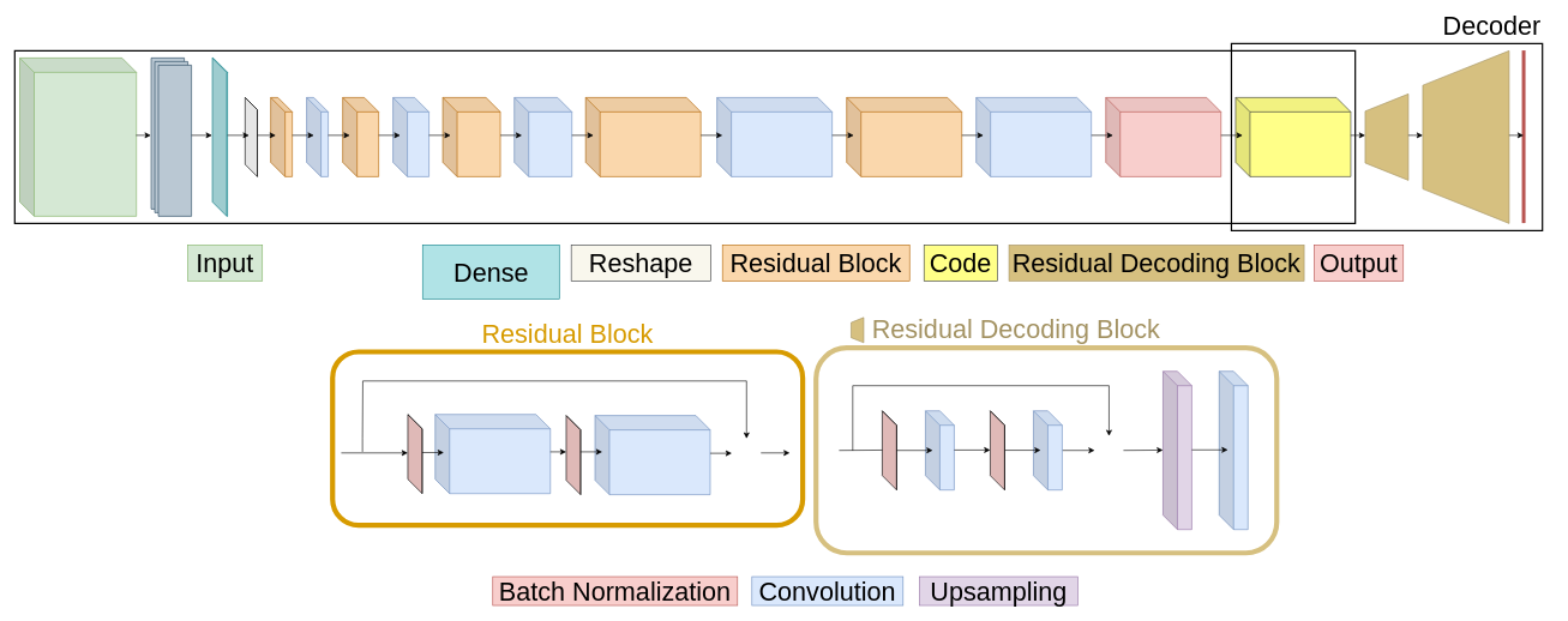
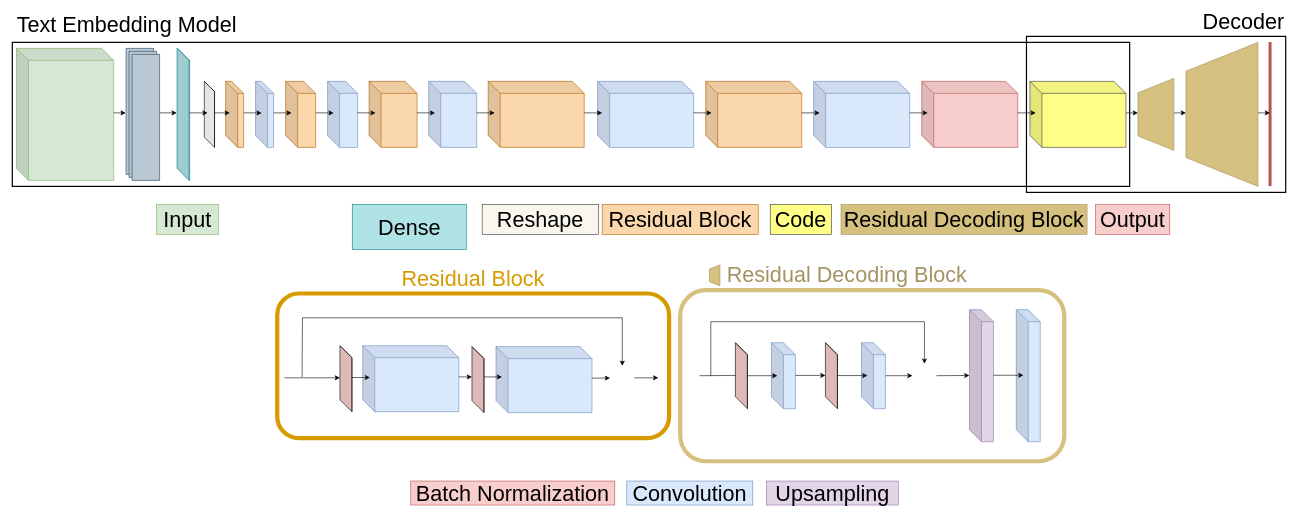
  <mxCell id="0" />
  <mxCell id="1" parent="0" />
  <mxCell id="2" value="" style="rounded=0;whiteSpace=wrap;html=1;shadow=0;strokeColor=#000000;fillColor=none;strokeWidth=2;" vertex="1" parent="1"><mxGeometry x="1710" y="60" width="432" height="260" as="geometry" /></mxCell>
  <mxCell id="3" value="" style="shape=cube;whiteSpace=wrap;html=1;boundedLbl=1;backgroundOutline=1;darkOpacity=0.05;darkOpacity2=0.1;fillColor=#ffff88;strokeColor=#36393d;shadow=0;" vertex="1" parent="1"><mxGeometry x="1715.778" y="135" width="160" height="110" as="geometry" /></mxCell>
+ <mxCell id="4" value="Text Embedding Model" style="text;html=1;strokeColor=none;fillColor=none;align=center;verticalAlign=middle;whiteSpace=wrap;rounded=0;shadow=0;fontSize=36;" vertex="1" parent="1"><mxGeometry x="26" y="20" width="370" height="40" as="geometry" /></mxCell>
  <mxCell id="5" value="Input" style="text;html=1;strokeColor=#82b366;fillColor=#d5e8d4;align=center;verticalAlign=middle;whiteSpace=wrap;rounded=0;fontSize=36;" vertex="1" parent="1"><mxGeometry x="260" y="340" width="104" height="50" as="geometry" /></mxCell>
  <mxCell id="6" value="Residual Decoding Block" style="text;html=1;strokeColor=#A39262;fillColor=#D6C080;align=center;verticalAlign=middle;whiteSpace=wrap;rounded=0;fontSize=36;" vertex="1" parent="1"><mxGeometry x="1401" y="340" width="410" height="50" as="geometry" /></mxCell>
  <mxCell id="7" value="Dense" style="text;html=1;strokeColor=#0E8088;fillColor=#B0E3E6;align=center;verticalAlign=middle;whiteSpace=wrap;rounded=0;fontSize=36;" vertex="1" parent="1"><mxGeometry x="586.5" y="340" width="190" height="75" as="geometry" /></mxCell>
- <mxCell id="8" value="Reshape" style="text;html=1;strokeColor=#36393d;fillColor=#f9f7ed;align=center;verticalAlign=middle;whiteSpace=wrap;rounded=0;fontSize=36;" vertex="1" parent="1"><mxGeometry x="793" y="340" width="194" height="50" as="geometry" /></mxCell>
+ <mxCell id="8" value="Reshape" style="text;html=1;strokeColor=#36393d;fillColor=#f9f7ed;align=center;verticalAlign=middle;whiteSpace=wrap;rounded=0;fontSize=36;" vertex="1" parent="1"><mxGeometry x="803" y="340" width="194" height="50" as="geometry" /></mxCell>
  <mxCell id="9" value="Residual Block" style="text;html=1;strokeColor=#b46504;fillColor=#fad7ac;align=center;verticalAlign=middle;whiteSpace=wrap;rounded=0;fontSize=36;" vertex="1" parent="1"><mxGeometry x="1003" y="340" width="260" height="50" as="geometry" /></mxCell>
  <mxCell id="10" value="" style="shape=trapezoid;perimeter=trapezoidPerimeter;whiteSpace=wrap;html=1;rotation=90;flipH=1;flipV=1;fillColor=#D6C080;strokeColor=#A39262;" vertex="1" parent="1"><mxGeometry x="1915.778" y="130" width="240" height="120" as="geometry" /></mxCell>
  <mxCell id="11" value="" style="shape=trapezoid;perimeter=trapezoidPerimeter;whiteSpace=wrap;html=1;rotation=90;flipH=1;flipV=1;fillColor=#D6C080;strokeColor=#A39262;" vertex="1" parent="1"><mxGeometry x="1865.778" y="160" width="120" height="60" as="geometry" /></mxCell>
  <mxCell id="12" value="" style="endArrow=none;html=1;fontSize=36;strokeWidth=5;fillColor=#f8cecc;strokeColor=#b85450;" edge="1" parent="1"><mxGeometry width="50" height="50" relative="1" as="geometry"><mxPoint x="2115.945" y="309.5" as="sourcePoint" /><mxPoint x="2115.945" y="69.5" as="targetPoint" /></mxGeometry></mxCell>
  <mxCell id="13" style="edgeStyle=none;curved=1;orthogonalLoop=1;jettySize=auto;html=1;exitX=0.5;exitY=0;exitDx=0;exitDy=0;endArrow=classic;endFill=1;" edge="1" parent="1"><mxGeometry relative="1" as="geometry"><mxPoint x="1875.674" y="187.5" as="sourcePoint" /><mxPoint x="1895.778" y="187.5" as="targetPoint" /></mxGeometry></mxCell>
  <mxCell id="14" style="edgeStyle=none;curved=1;orthogonalLoop=1;jettySize=auto;html=1;exitX=0.5;exitY=0;exitDx=0;exitDy=0;endArrow=classic;endFill=1;" edge="1" parent="1"><mxGeometry relative="1" as="geometry"><mxPoint x="1955.674" y="187.5" as="sourcePoint" /><mxPoint x="1975.778" y="187.5" as="targetPoint" /></mxGeometry></mxCell>
  <mxCell id="15" style="edgeStyle=none;curved=1;orthogonalLoop=1;jettySize=auto;html=1;exitX=0.5;exitY=0;exitDx=0;exitDy=0;endArrow=classic;endFill=1;" edge="1" parent="1"><mxGeometry relative="1" as="geometry"><mxPoint x="2095.674" y="187.5" as="sourcePoint" /><mxPoint x="2115.778" y="187.5" as="targetPoint" /></mxGeometry></mxCell>
  <mxCell id="16" value="Code" style="text;html=1;strokeColor=#36393d;fillColor=#ffff88;align=center;verticalAlign=middle;whiteSpace=wrap;rounded=0;fontSize=36;" vertex="1" parent="1"><mxGeometry x="1283" y="340" width="102" height="50" as="geometry" /></mxCell>
  <mxCell id="17" value="Output" style="text;html=1;strokeColor=#b85450;fillColor=#f8cecc;align=center;verticalAlign=middle;whiteSpace=wrap;rounded=0;fontSize=36;" vertex="1" parent="1"><mxGeometry x="1824.786" y="340" width="124" height="50" as="geometry" /></mxCell>
  <mxCell id="18" value="Batch Normalization" style="text;html=1;strokeColor=#b85450;fillColor=#f8cecc;align=center;verticalAlign=middle;whiteSpace=wrap;rounded=0;fontSize=36;" vertex="1" parent="1"><mxGeometry x="684" y="801" width="340" height="40" as="geometry" /></mxCell>
  <mxCell id="19" value="Convolution" style="text;html=1;strokeColor=#6c8ebf;fillColor=#dae8fc;align=center;verticalAlign=middle;whiteSpace=wrap;rounded=0;fontSize=36;" vertex="1" parent="1"><mxGeometry x="1044" y="801" width="210" height="40" as="geometry" /></mxCell>
  <mxCell id="20" value="Upsampling" style="text;html=1;strokeColor=#9673a6;fillColor=#e1d5e7;align=center;verticalAlign=middle;whiteSpace=wrap;rounded=0;fontSize=36;" vertex="1" parent="1"><mxGeometry x="1276.5" y="801" width="220" height="40" as="geometry" /></mxCell>
  <mxCell id="21" value="Decoder" style="text;html=1;strokeColor=none;fillColor=none;align=center;verticalAlign=middle;whiteSpace=wrap;rounded=0;fontSize=36;" vertex="1" parent="1"><mxGeometry x="2001.778" y="20" width="140" height="30" as="geometry" /></mxCell>
  <mxCell id="22" value="" style="rounded=1;whiteSpace=wrap;html=1;strokeWidth=7;fillColor=none;strokeColor=#d79b00;" vertex="1" parent="1"><mxGeometry x="461.5" y="488.5" width="653" height="241" as="geometry" /></mxCell>
  <mxCell id="23" value="&lt;font style=&quot;font-size: 36px&quot; color=&quot;#d79b00&quot;&gt;Residual Block&lt;/font&gt;" style="text;html=1;strokeColor=none;fillColor=none;align=center;verticalAlign=middle;whiteSpace=wrap;rounded=0;fontSize=48;fontColor=#6C8EBF;" vertex="1" parent="1"><mxGeometry x="548" y="429" width="480" height="60" as="geometry" /></mxCell>
  <mxCell id="24" value="" style="shape=cube;whiteSpace=wrap;html=1;boundedLbl=1;backgroundOutline=1;darkOpacity=0.05;darkOpacity2=0.1;fillColor=#dae8fc;strokeColor=#6c8ebf;shadow=0;" vertex="1" parent="1"><mxGeometry x="604" y="575.5" width="160" height="110" as="geometry" /></mxCell>
  <mxCell id="25" value="" style="endArrow=classic;html=1;" edge="1" parent="1"><mxGeometry width="50" height="50" relative="1" as="geometry"><mxPoint x="473.5" y="629" as="sourcePoint" /><mxPoint x="566" y="629" as="targetPoint" /></mxGeometry></mxCell>
  <mxCell id="26" value="" style="shape=image;html=1;verticalAlign=top;verticalLabelPosition=bottom;labelBackgroundColor=#ffffff;imageAspect=0;aspect=fixed;image=https://cdn4.iconfinder.com/data/icons/ionicons/512/icon-ios7-plus-outline-128.png" vertex="1" parent="1"><mxGeometry x="1016.5" y="609" width="40" height="40" as="geometry" /></mxCell>
  <mxCell id="27" style="edgeStyle=orthogonalEdgeStyle;orthogonalLoop=1;jettySize=auto;html=1;entryX=0.5;entryY=0;entryDx=0;entryDy=0;endArrow=classic;endFill=1;rounded=0;" edge="1" parent="1" target="26"><mxGeometry relative="1" as="geometry"><mxPoint x="503" y="627.5" as="sourcePoint" /><Array as="points"><mxPoint x="503.5" y="609" /><mxPoint x="503.5" y="529" /><mxPoint x="943.5" y="529" /></Array><mxPoint x="955.786" y="588.286" as="targetPoint" /></mxGeometry></mxCell>
  <mxCell id="28" value="" style="endArrow=classic;html=1;" edge="1" parent="1"><mxGeometry width="50" height="50" relative="1" as="geometry"><mxPoint x="1056.455" y="629" as="sourcePoint" /><mxPoint x="1096.5" y="629" as="targetPoint" /></mxGeometry></mxCell>
  <mxCell id="29" value="" style="shape=cube;whiteSpace=wrap;html=1;boundedLbl=1;backgroundOutline=1;darkOpacity=0.05;darkOpacity2=0.1;fillColor=#F8CECC;" vertex="1" parent="1"><mxGeometry x="566" y="575.5" width="20" height="110" as="geometry" /></mxCell>
  <mxCell id="30" value="" style="shape=cube;whiteSpace=wrap;html=1;boundedLbl=1;backgroundOutline=1;darkOpacity=0.05;darkOpacity2=0.1;fillColor=#dae8fc;strokeColor=#6c8ebf;shadow=0;" vertex="1" parent="1"><mxGeometry x="826" y="577" width="160" height="110" as="geometry" /></mxCell>
  <mxCell id="31" value="" style="endArrow=classic;html=1;" edge="1" parent="1"><mxGeometry width="50" height="50" relative="1" as="geometry"><mxPoint x="985.955" y="629.5" as="sourcePoint" /><mxPoint x="1016" y="629.5" as="targetPoint" /></mxGeometry></mxCell>
  <mxCell id="32" value="" style="shape=cube;whiteSpace=wrap;html=1;boundedLbl=1;backgroundOutline=1;darkOpacity=0.05;darkOpacity2=0.1;fillColor=#F8CECC;" vertex="1" parent="1"><mxGeometry x="786" y="577" width="20" height="110" as="geometry" /></mxCell>
  <mxCell id="33" value="" style="endArrow=classic;html=1;" edge="1" parent="1"><mxGeometry width="50" height="50" relative="1" as="geometry"><mxPoint x="805.955" y="627.5" as="sourcePoint" /><mxPoint x="836" y="627.5" as="targetPoint" /></mxGeometry></mxCell>
  <mxCell id="34" value="" style="endArrow=classic;html=1;" edge="1" parent="1"><mxGeometry width="50" height="50" relative="1" as="geometry"><mxPoint x="763.955" y="627.5" as="sourcePoint" /><mxPoint x="786" y="627.5" as="targetPoint" /></mxGeometry></mxCell>
  <mxCell id="35" value="" style="endArrow=classic;html=1;" edge="1" parent="1"><mxGeometry width="50" height="50" relative="1" as="geometry"><mxPoint x="585.955" y="628.5" as="sourcePoint" /><mxPoint x="616" y="628.5" as="targetPoint" /></mxGeometry></mxCell>
  <mxCell id="36" value="" style="shape=cube;whiteSpace=wrap;html=1;boundedLbl=1;backgroundOutline=1;darkOpacity=0.05;darkOpacity2=0.1;fillColor=#dae8fc;strokeColor=#6c8ebf;shadow=0;" vertex="1" parent="1"><mxGeometry x="1355.389" y="135" width="160" height="110" as="geometry" /></mxCell>
  <mxCell id="37" value="" style="shape=cube;whiteSpace=wrap;html=1;boundedLbl=1;backgroundOutline=1;darkOpacity=0.05;darkOpacity2=0.1;fillColor=#dae8fc;strokeColor=#6c8ebf;shadow=0;" vertex="1" parent="1"><mxGeometry x="995.389" y="135" width="160" height="110" as="geometry" /></mxCell>
  <mxCell id="38" value="" style="shape=cube;whiteSpace=wrap;html=1;boundedLbl=1;backgroundOutline=1;darkOpacity=0.05;darkOpacity2=0.1;fillColor=#dae8fc;strokeColor=#6c8ebf;shadow=0;" vertex="1" parent="1"><mxGeometry x="713.889" y="135" width="80" height="110" as="geometry" /></mxCell>
  <mxCell id="39" value="" style="shape=cube;whiteSpace=wrap;html=1;boundedLbl=1;backgroundOutline=1;darkOpacity=0.05;darkOpacity2=0.1;fillColor=#dae8fc;strokeColor=#6c8ebf;shadow=0;" vertex="1" parent="1"><mxGeometry x="545.389" y="135" width="50" height="110" as="geometry" /></mxCell>
  <mxCell id="40" value="" style="shape=cube;whiteSpace=wrap;html=1;boundedLbl=1;backgroundOutline=1;darkOpacity=0.05;darkOpacity2=0.1;fillColor=#dae8fc;strokeColor=#6c8ebf;shadow=0;" vertex="1" parent="1"><mxGeometry x="425.389" y="135" width="30" height="110" as="geometry" /></mxCell>
  <mxCell id="41" value="" style="shape=cube;whiteSpace=wrap;html=1;boundedLbl=1;backgroundOutline=1;darkOpacity=0.05;darkOpacity2=0.1;fillColor=#fad7ac;strokeColor=#b46504;shadow=0;" vertex="1" parent="1"><mxGeometry x="375.5" y="135" width="30" height="110" as="geometry" /></mxCell>
  <mxCell id="42" value="" style="rounded=0;whiteSpace=wrap;html=1;shadow=0;strokeColor=#000000;fillColor=none;strokeWidth=2;" vertex="1" parent="1"><mxGeometry x="20" y="70" width="1862" height="240" as="geometry" /></mxCell>
  <mxCell id="43" value="" style="shape=cube;whiteSpace=wrap;html=1;boundedLbl=1;backgroundOutline=1;darkOpacity=0.05;darkOpacity2=0.1;fillColor=#d5e8d4;strokeColor=#82b366;shadow=0;" vertex="1" parent="1"><mxGeometry x="27" y="80" width="162" height="220" as="geometry" /></mxCell>
  <mxCell id="44" value="" style="verticalLabelPosition=bottom;verticalAlign=top;html=1;shape=mxgraph.basic.layered_rect;dx=10;outlineConnect=0;strokeColor=#23445d;fillColor=#bac8d3;flipV=1;flipH=1;" vertex="1" parent="1"><mxGeometry x="209.5" y="80" width="56" height="220" as="geometry" /></mxCell>
  <mxCell id="45" value="" style="shape=cube;whiteSpace=wrap;html=1;boundedLbl=1;backgroundOutline=1;darkOpacity=0.05;darkOpacity2=0.1;fillColor=#f8cecc;strokeColor=#b85450;shadow=0;" vertex="1" parent="1"><mxGeometry x="1535.5" y="135" width="160" height="110" as="geometry" /></mxCell>
  <mxCell id="46" value="" style="endArrow=classic;html=1;" edge="1" parent="1"><mxGeometry width="50" height="50" relative="1" as="geometry"><mxPoint x="188.5" y="187.5" as="sourcePoint" /><mxPoint x="209" y="187.5" as="targetPoint" /></mxGeometry></mxCell>
  <mxCell id="47" value="" style="endArrow=classic;html=1;" edge="1" parent="1"><mxGeometry width="50" height="50" relative="1" as="geometry"><mxPoint x="265.5" y="187.5" as="sourcePoint" /><mxPoint x="294" y="187.5" as="targetPoint" /></mxGeometry></mxCell>
  <mxCell id="48" value="" style="endArrow=classic;html=1;" edge="1" parent="1"><mxGeometry width="50" height="50" relative="1" as="geometry"><mxPoint x="352.455" y="187.5" as="sourcePoint" /><mxPoint x="382.5" y="187.5" as="targetPoint" /></mxGeometry></mxCell>
  <mxCell id="49" value="" style="shape=cube;whiteSpace=wrap;html=1;boundedLbl=1;backgroundOutline=1;darkOpacity=0.05;darkOpacity2=0.1;shadow=0;" vertex="1" parent="1"><mxGeometry x="340" y="135" width="17" height="110" as="geometry" /></mxCell>
  <mxCell id="50" value="" style="shape=cube;whiteSpace=wrap;html=1;boundedLbl=1;backgroundOutline=1;darkOpacity=0.05;darkOpacity2=0.1;fillColor=#b0e3e6;strokeColor=#0e8088;shadow=0;" vertex="1" parent="1"><mxGeometry x="294.5" y="80" width="21" height="220" as="geometry" /></mxCell>
  <mxCell id="51" value="" style="endArrow=classic;html=1;" edge="1" parent="1"><mxGeometry width="50" height="50" relative="1" as="geometry"><mxPoint x="315.455" y="187.5" as="sourcePoint" /><mxPoint x="345.5" y="187.5" as="targetPoint" /></mxGeometry></mxCell>
  <mxCell id="52" value="" style="shape=cube;whiteSpace=wrap;html=1;boundedLbl=1;backgroundOutline=1;darkOpacity=0.05;darkOpacity2=0.1;fillColor=#fad7ac;strokeColor=#b46504;shadow=0;" vertex="1" parent="1"><mxGeometry x="475.5" y="135" width="50" height="110" as="geometry" /></mxCell>
  <mxCell id="53" value="" style="shape=cube;whiteSpace=wrap;html=1;boundedLbl=1;backgroundOutline=1;darkOpacity=0.05;darkOpacity2=0.1;fillColor=#fad7ac;strokeColor=#b46504;shadow=0;" vertex="1" parent="1"><mxGeometry x="614.5" y="135" width="80" height="110" as="geometry" /></mxCell>
  <mxCell id="54" value="" style="shape=cube;whiteSpace=wrap;html=1;boundedLbl=1;backgroundOutline=1;darkOpacity=0.05;darkOpacity2=0.1;fillColor=#fad7ac;strokeColor=#b46504;shadow=0;" vertex="1" parent="1"><mxGeometry x="813" y="135" width="160" height="110" as="geometry" /></mxCell>
  <mxCell id="55" value="" style="shape=cube;whiteSpace=wrap;html=1;boundedLbl=1;backgroundOutline=1;darkOpacity=0.05;darkOpacity2=0.1;fillColor=#fad7ac;strokeColor=#b46504;shadow=0;" vertex="1" parent="1"><mxGeometry x="1175.5" y="135" width="160" height="110" as="geometry" /></mxCell>
  <mxCell id="56" value="" style="endArrow=classic;html=1;" edge="1" parent="1"><mxGeometry width="50" height="50" relative="1" as="geometry"><mxPoint x="405.455" y="187.5" as="sourcePoint" /><mxPoint x="435.5" y="187.5" as="targetPoint" /></mxGeometry></mxCell>
  <mxCell id="57" value="" style="endArrow=classic;html=1;" edge="1" parent="1"><mxGeometry width="50" height="50" relative="1" as="geometry"><mxPoint x="525.455" y="187.5" as="sourcePoint" /><mxPoint x="555.5" y="187.5" as="targetPoint" /></mxGeometry></mxCell>
  <mxCell id="58" value="" style="endArrow=classic;html=1;" edge="1" parent="1"><mxGeometry width="50" height="50" relative="1" as="geometry"><mxPoint x="694.455" y="187.5" as="sourcePoint" /><mxPoint x="724.5" y="187.5" as="targetPoint" /></mxGeometry></mxCell>
  <mxCell id="59" value="" style="endArrow=classic;html=1;" edge="1" parent="1"><mxGeometry width="50" height="50" relative="1" as="geometry"><mxPoint x="1335.455" y="187.5" as="sourcePoint" /><mxPoint x="1365.5" y="187.5" as="targetPoint" /></mxGeometry></mxCell>
  <mxCell id="60" value="" style="endArrow=classic;html=1;" edge="1" parent="1"><mxGeometry width="50" height="50" relative="1" as="geometry"><mxPoint x="972.955" y="187.5" as="sourcePoint" /><mxPoint x="1003" y="187.5" as="targetPoint" /></mxGeometry></mxCell>
  <mxCell id="61" value="" style="endArrow=classic;html=1;" edge="1" parent="1"><mxGeometry width="50" height="50" relative="1" as="geometry"><mxPoint x="595.344" y="187.5" as="sourcePoint" /><mxPoint x="625.389" y="187.5" as="targetPoint" /></mxGeometry></mxCell>
  <mxCell id="62" value="" style="endArrow=classic;html=1;" edge="1" parent="1"><mxGeometry width="50" height="50" relative="1" as="geometry"><mxPoint x="793.844" y="187.5" as="sourcePoint" /><mxPoint x="823.889" y="187.5" as="targetPoint" /></mxGeometry></mxCell>
  <mxCell id="63" value="" style="endArrow=classic;html=1;" edge="1" parent="1"><mxGeometry width="50" height="50" relative="1" as="geometry"><mxPoint x="1155.344" y="187.5" as="sourcePoint" /><mxPoint x="1185.389" y="187.5" as="targetPoint" /></mxGeometry></mxCell>
  <mxCell id="64" value="" style="endArrow=classic;html=1;" edge="1" parent="1"><mxGeometry width="50" height="50" relative="1" as="geometry"><mxPoint x="455.344" y="187.5" as="sourcePoint" /><mxPoint x="485.389" y="187.5" as="targetPoint" /></mxGeometry></mxCell>
  <mxCell id="65" value="" style="endArrow=classic;html=1;" edge="1" parent="1"><mxGeometry width="50" height="50" relative="1" as="geometry"><mxPoint x="1515.455" y="187.5" as="sourcePoint" /><mxPoint x="1545.5" y="187.5" as="targetPoint" /></mxGeometry></mxCell>
  <mxCell id="66" value="" style="endArrow=classic;html=1;" edge="1" parent="1"><mxGeometry width="50" height="50" relative="1" as="geometry"><mxPoint x="1695.455" y="187.5" as="sourcePoint" /><mxPoint x="1725.5" y="187.5" as="targetPoint" /></mxGeometry></mxCell>
  <mxCell id="67" value="" style="rounded=1;whiteSpace=wrap;html=1;strokeColor=#D6C080;strokeWidth=7;fillColor=none;" vertex="1" parent="1"><mxGeometry x="1133" y="483" width="640" height="285" as="geometry" /></mxCell>
  <mxCell id="68" value="" style="shape=cube;whiteSpace=wrap;html=1;boundedLbl=1;backgroundOutline=1;darkOpacity=0.05;darkOpacity2=0.1;fillColor=#e1d5e7;strokeColor=#9673a6;" vertex="1" parent="1"><mxGeometry x="1615" y="515.5" width="40" height="220" as="geometry" /></mxCell>
  <mxCell id="69" value="" style="shape=image;html=1;verticalAlign=top;verticalLabelPosition=bottom;labelBackgroundColor=#ffffff;imageAspect=0;aspect=fixed;image=https://cdn4.iconfinder.com/data/icons/ionicons/512/icon-ios7-plus-outline-128.png" vertex="1" parent="1"><mxGeometry x="1520" y="605.5" width="40" height="40" as="geometry" /></mxCell>
  <mxCell id="70" value="" style="endArrow=classic;html=1;entryX=0;entryY=0.5;entryDx=0;entryDy=0;" edge="1" parent="1" target="69"><mxGeometry width="50" height="50" relative="1" as="geometry"><mxPoint x="1475" y="625.5" as="sourcePoint" /><mxPoint x="1515" y="625.5" as="targetPoint" /></mxGeometry></mxCell>
  <mxCell id="71" value="" style="endArrow=classic;html=1;entryX=-0.002;entryY=0.498;entryDx=0;entryDy=0;entryPerimeter=0;" edge="1" parent="1" target="68"><mxGeometry width="50" height="50" relative="1" as="geometry"><mxPoint x="1560" y="625.5" as="sourcePoint" /><mxPoint x="1610" y="625.5" as="targetPoint" /></mxGeometry></mxCell>
  <mxCell id="72" value="" style="endArrow=classic;html=1;" edge="1" parent="1"><mxGeometry width="50" height="50" relative="1" as="geometry"><mxPoint x="1165" y="625.5" as="sourcePoint" /><mxPoint x="1235" y="625" as="targetPoint" /></mxGeometry></mxCell>
  <mxCell id="73" style="edgeStyle=orthogonalEdgeStyle;orthogonalLoop=1;jettySize=auto;html=1;entryX=0.5;entryY=0;entryDx=0;entryDy=0;endArrow=classic;endFill=1;rounded=0;" edge="1" parent="1" target="69"><mxGeometry relative="1" as="geometry"><mxPoint x="1184" y="626" as="sourcePoint" /><Array as="points"><mxPoint x="1184" y="535.5" /><mxPoint x="1540" y="535.5" /></Array></mxGeometry></mxCell>
  <mxCell id="74" value="" style="shape=cube;whiteSpace=wrap;html=1;boundedLbl=1;backgroundOutline=1;darkOpacity=0.05;darkOpacity2=0.1;fillColor=#F8CECC;" vertex="1" parent="1"><mxGeometry x="1225" y="570.5" width="20" height="110" as="geometry" /></mxCell>
  <mxCell id="75" value="" style="shape=cube;whiteSpace=wrap;html=1;boundedLbl=1;backgroundOutline=1;darkOpacity=0.05;darkOpacity2=0.1;fillColor=#dae8fc;strokeColor=#6c8ebf;" vertex="1" parent="1"><mxGeometry x="1285" y="570.5" width="40" height="110" as="geometry" /></mxCell>
  <mxCell id="76" value="" style="endArrow=classic;html=1;" edge="1" parent="1"><mxGeometry width="50" height="50" relative="1" as="geometry"><mxPoint x="1325" y="625" as="sourcePoint" /><mxPoint x="1375" y="625" as="targetPoint" /></mxGeometry></mxCell>
  <mxCell id="77" value="" style="shape=cube;whiteSpace=wrap;html=1;boundedLbl=1;backgroundOutline=1;darkOpacity=0.05;darkOpacity2=0.1;fillColor=#dae8fc;strokeColor=#6c8ebf;" vertex="1" parent="1"><mxGeometry x="1435" y="570.5" width="40" height="110" as="geometry" /></mxCell>
  <mxCell id="78" value="" style="endArrow=classic;html=1;" edge="1" parent="1"><mxGeometry width="50" height="50" relative="1" as="geometry"><mxPoint x="1395" y="625.25" as="sourcePoint" /><mxPoint x="1445" y="625.25" as="targetPoint" /></mxGeometry></mxCell>
  <mxCell id="79" value="" style="endArrow=classic;html=1;" edge="1" parent="1"><mxGeometry width="50" height="50" relative="1" as="geometry"><mxPoint x="1245" y="625.5" as="sourcePoint" /><mxPoint x="1295" y="625.5" as="targetPoint" /></mxGeometry></mxCell>
  <mxCell id="80" value="" style="shape=cube;whiteSpace=wrap;html=1;boundedLbl=1;backgroundOutline=1;darkOpacity=0.05;darkOpacity2=0.1;fillColor=#F8CECC;" vertex="1" parent="1"><mxGeometry x="1375" y="570.5" width="20" height="110" as="geometry" /></mxCell>
  <mxCell id="81" value="&lt;font style=&quot;font-size: 36px&quot;&gt;Residual Decoding Block&lt;/font&gt;" style="text;html=1;strokeColor=none;fillColor=none;align=center;verticalAlign=middle;whiteSpace=wrap;rounded=0;fontSize=48;fontColor=#A39262;" vertex="1" parent="1"><mxGeometry x="1170.5" y="423" width="480" height="60" as="geometry" /></mxCell>
  <mxCell id="82" value="" style="shape=trapezoid;perimeter=trapezoidPerimeter;whiteSpace=wrap;html=1;rotation=90;flipH=1;flipV=1;fillColor=#D6C080;strokeColor=#A39262;aspect=fixed;" vertex="1" parent="1"><mxGeometry x="1173" y="449.5" width="35" height="17.5" as="geometry" /></mxCell>
  <mxCell id="83" value="" style="shape=cube;whiteSpace=wrap;html=1;boundedLbl=1;backgroundOutline=1;darkOpacity=0.05;darkOpacity2=0.1;fillColor=#dae8fc;strokeColor=#6c8ebf;" vertex="1" parent="1"><mxGeometry x="1693" y="515.5" width="40" height="220" as="geometry" /></mxCell>
  <mxCell id="84" value="" style="endArrow=classic;html=1;" edge="1" parent="1"><mxGeometry width="50" height="50" relative="1" as="geometry"><mxPoint x="1655" y="624.75" as="sourcePoint" /><mxPoint x="1705" y="624.75" as="targetPoint" /></mxGeometry></mxCell>
